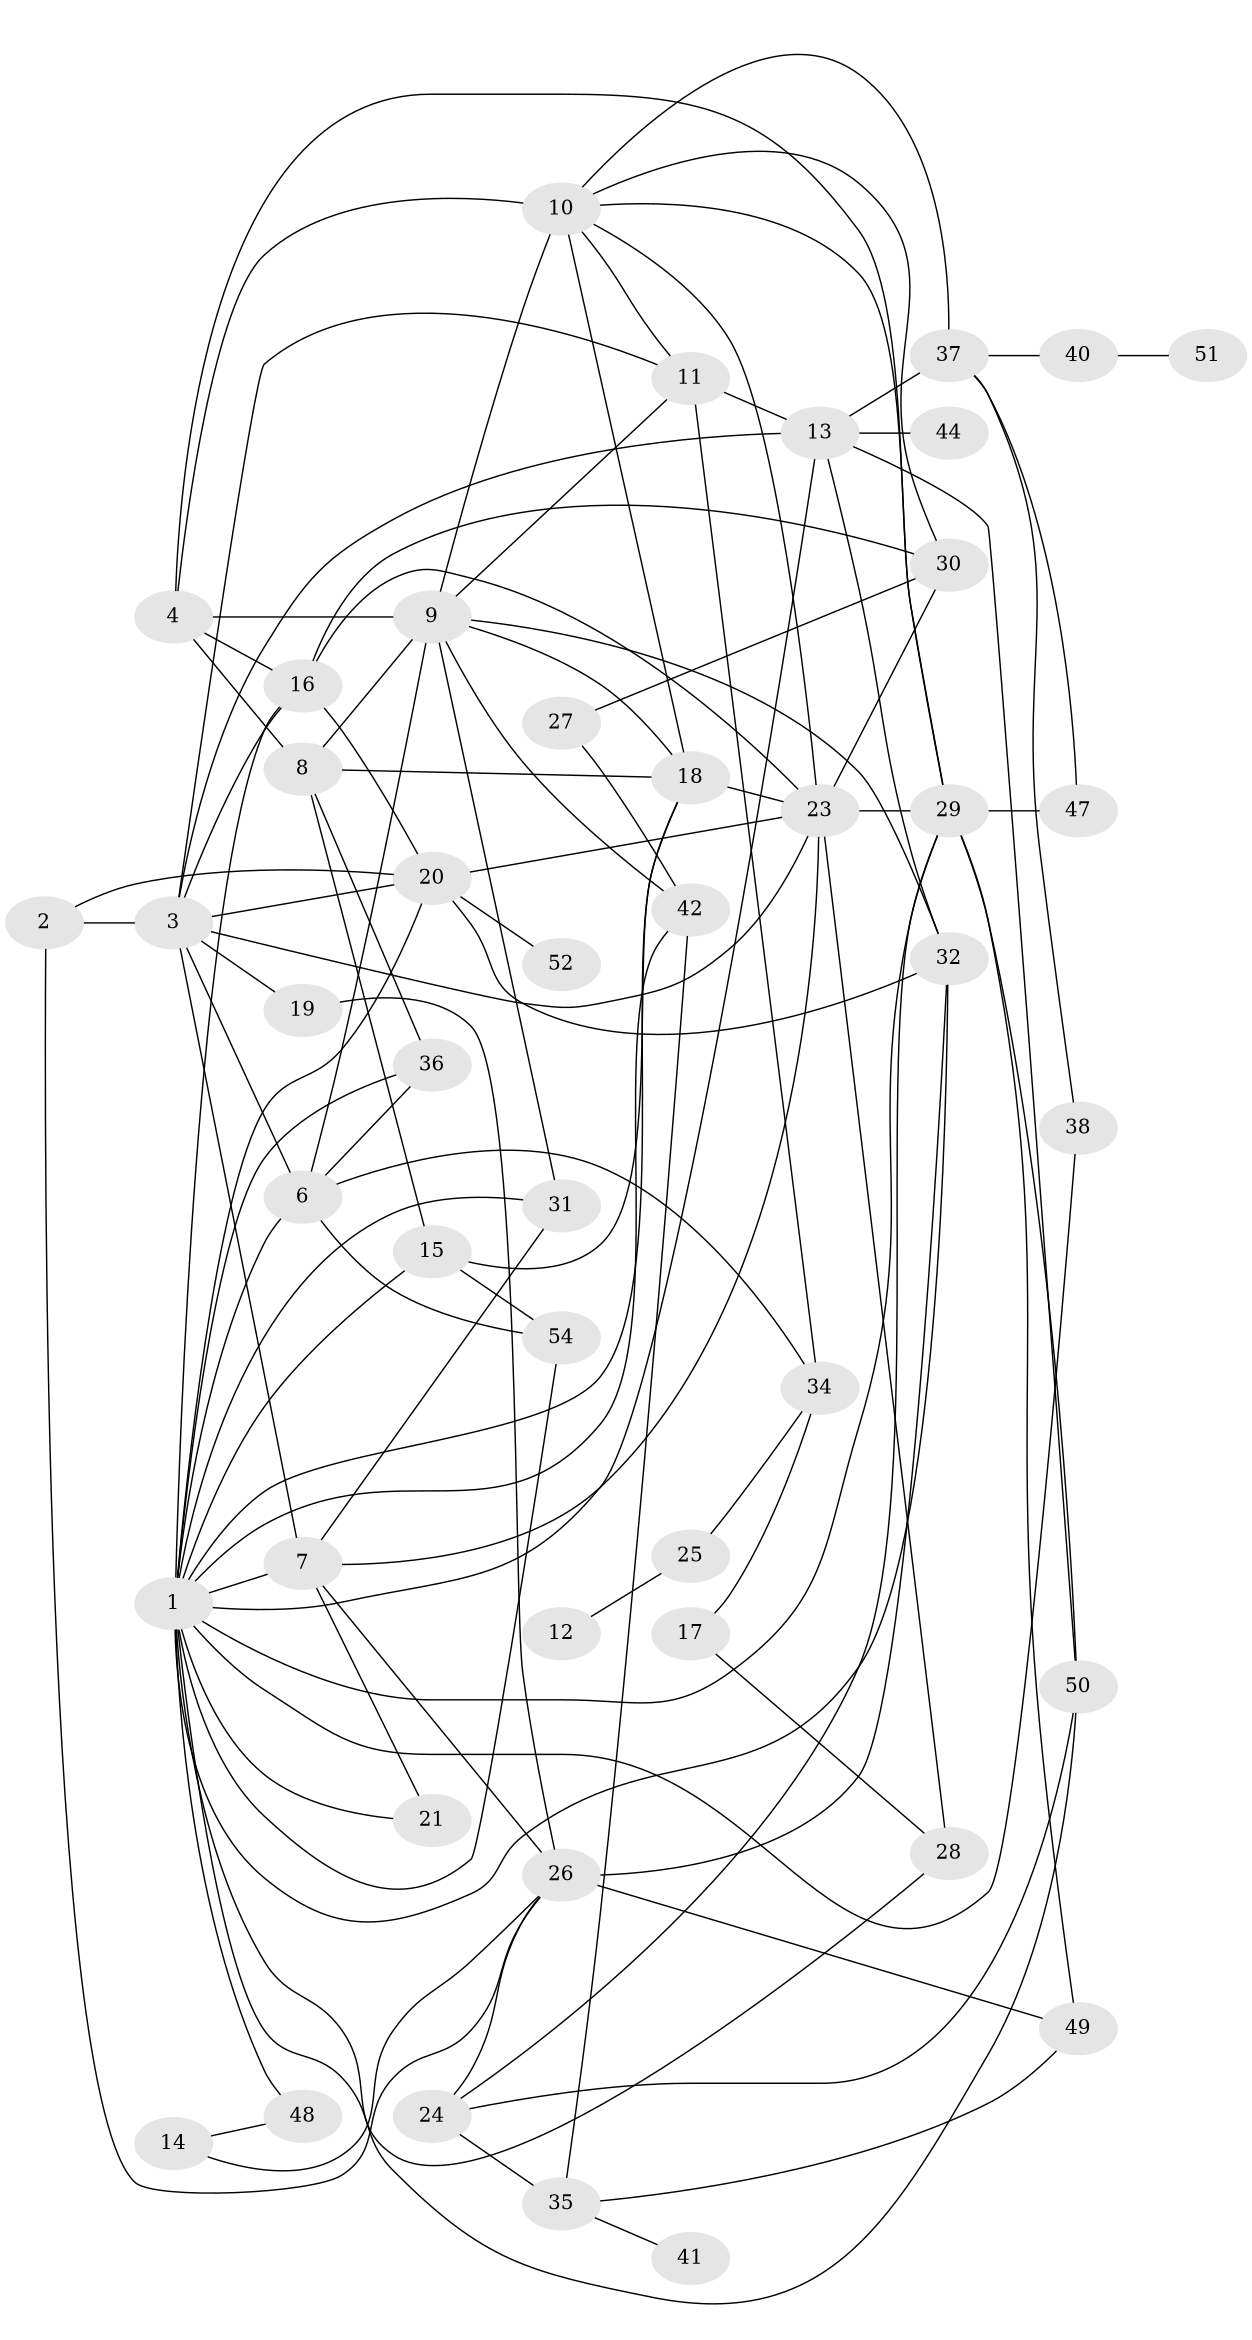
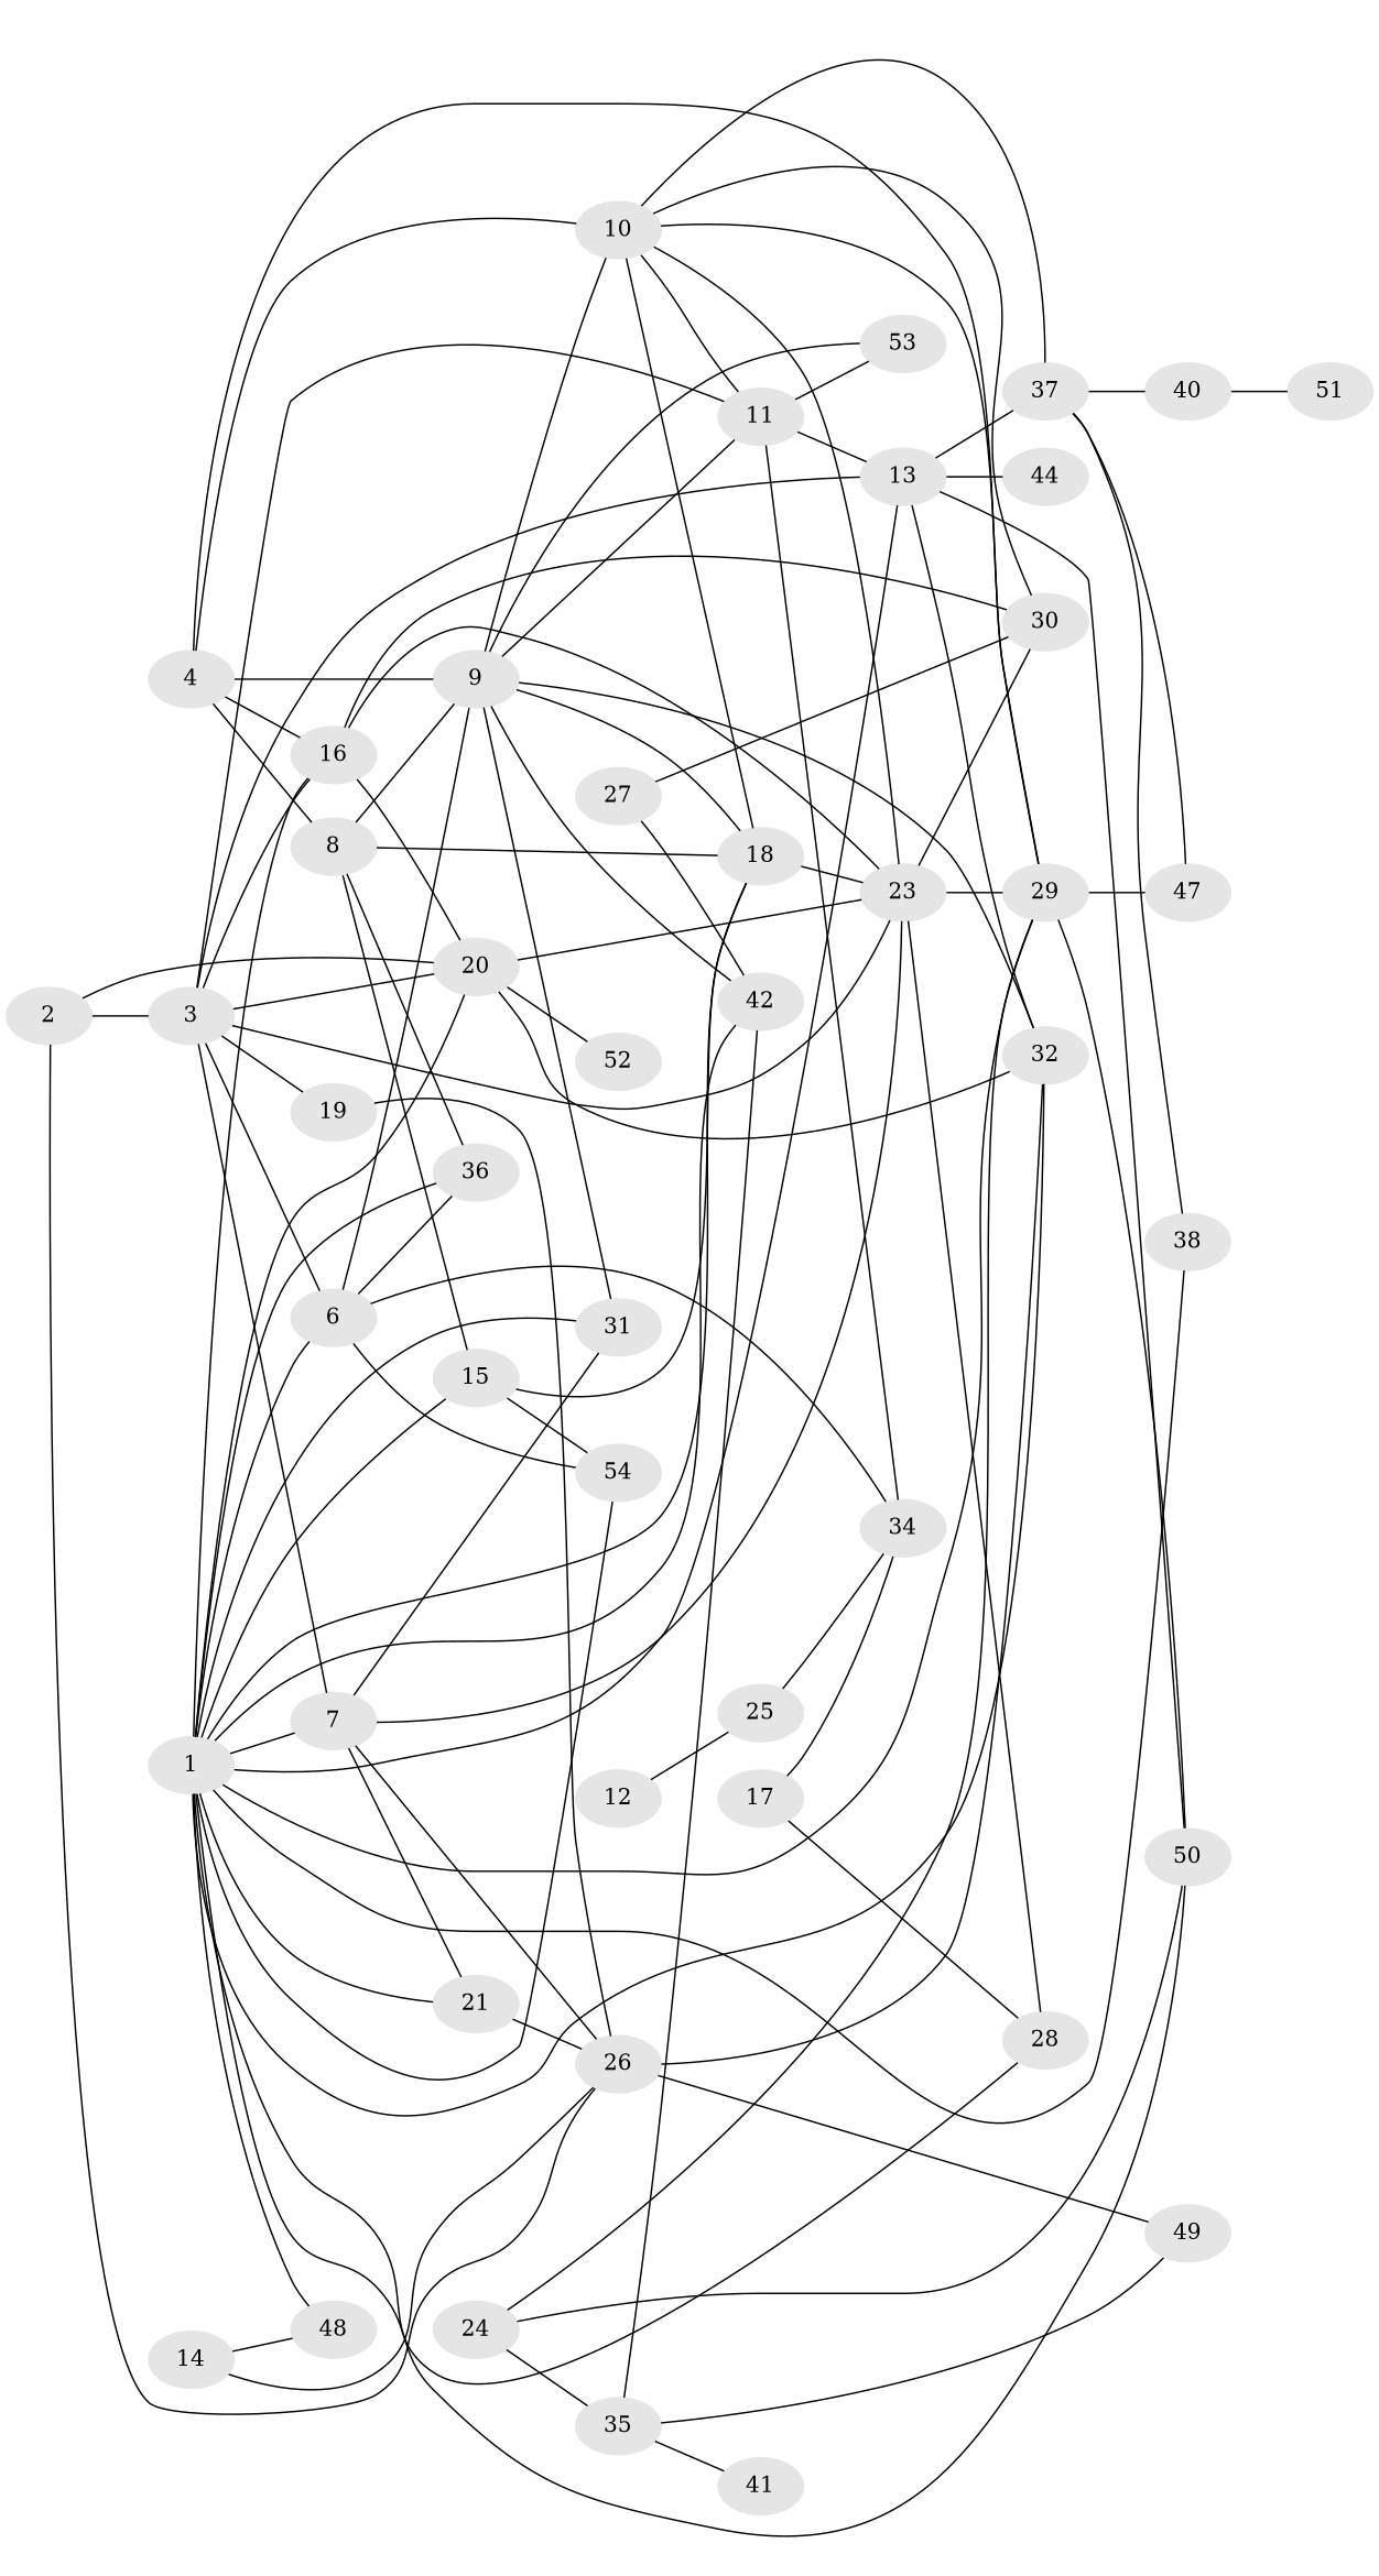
  graph {
    rankdir=LR
    node [color=gray90 style=filled]
    edge [weight=1.0]
    1
    6
    7
    13
    15
    16
    18
    20
    21
    28
    29
    31
    32
    36
    38
    42
    48
    50
    54
    9
    34
    26
    23
    37
    44
    30
    52
    47
    49
    2
    3
    11
    19
+   53
    4
    8
    10
    40
    12
    25
    14
    17
    24
    35
    41
    27
    51
    1 -- 6
    1 -- 7
    1 -- 13
    1 -- 15
    1 -- 16
    1 -- 18
    1 -- 20
    1 -- 21
    1 -- 28
    1 -- 29
    1 -- 31
    1 -- 32
    1 -- 36
    1 -- 38
    1 -- 42
    1 -- 48
    1 -- 50
    1 -- 54
    6 -- 36
    6 -- 54
    6 -- 9
    6 -- 34
    7 -- 21
    7 -- 31
    7 -- 26
    7 -- 23
    13 -- 32
    13 -- 50
    13 -- 37
    13 -- 44
    15 -- 18
    15 -- 54
    16 -- 20
    16 -- 23
    16 -- 30
    18 -- 23 [weight=3.0]
    20 -- 32
    20 -- 23
    20 -- 52
-   24 -- 26
+   21 -- 26
    29 -- 50
    29 -- 47 [weight=2.0]
-   29 -- 49
    9 -- 18
    9 -- 31
    9 -- 32 [weight=2.0]
    9 -- 42
    9 -- 11
+   9 -- 53
    9 -- 10
    26 -- 32
    26 -- 49
    23 -- 28
    23 -- 29 [weight=3.0]
    23 -- 30
    37 -- 38
    37 -- 47
    37 -- 40
    2 -- 20
    2 -- 26
    2 -- 3
    3 -- 6
    3 -- 7
    3 -- 13
    3 -- 16
    3 -- 20 [weight=2.0]
    3 -- 23 [weight=2.0]
    3 -- 11
    3 -- 19
    11 -- 13
    11 -- 34
+   11 -- 53
    19 -- 26
    4 -- 16
    4 -- 29
    4 -- 9
    4 -- 8
    4 -- 10
    8 -- 15 [weight=3.0]
    8 -- 18 [weight=2.0]
    8 -- 36
    8 -- 9
    10 -- 18
    10 -- 29
    10 -- 23
    10 -- 37
    10 -- 30
    10 -- 11
    40 -- 51
    12 -- 25
    25 -- 34
    14 -- 48
    14 -- 26
    17 -- 28
    17 -- 34
    24 -- 29
    24 -- 50
    24 -- 35
    35 -- 42
    35 -- 49
    35 -- 41
    27 -- 42
    27 -- 30
  }
